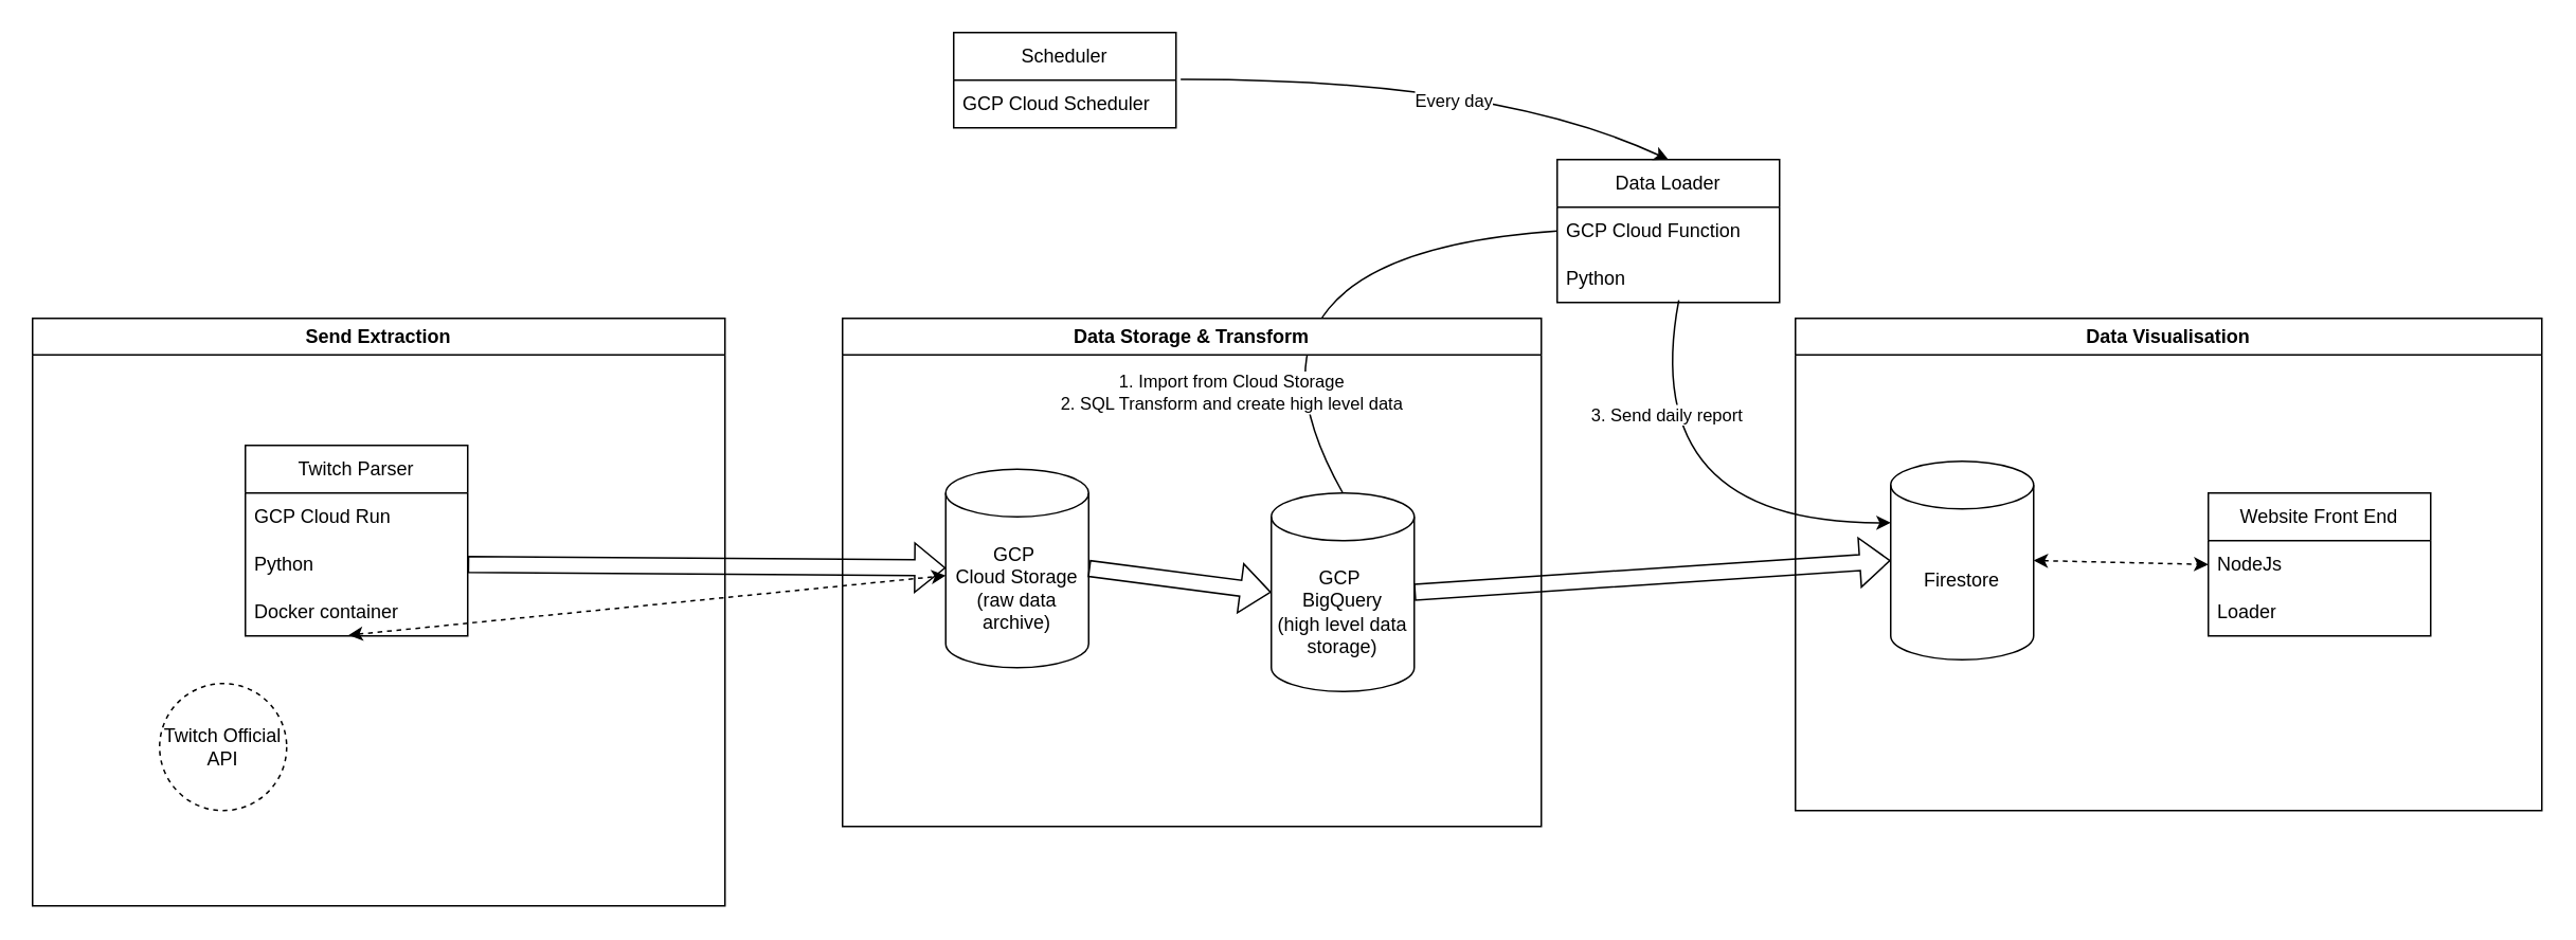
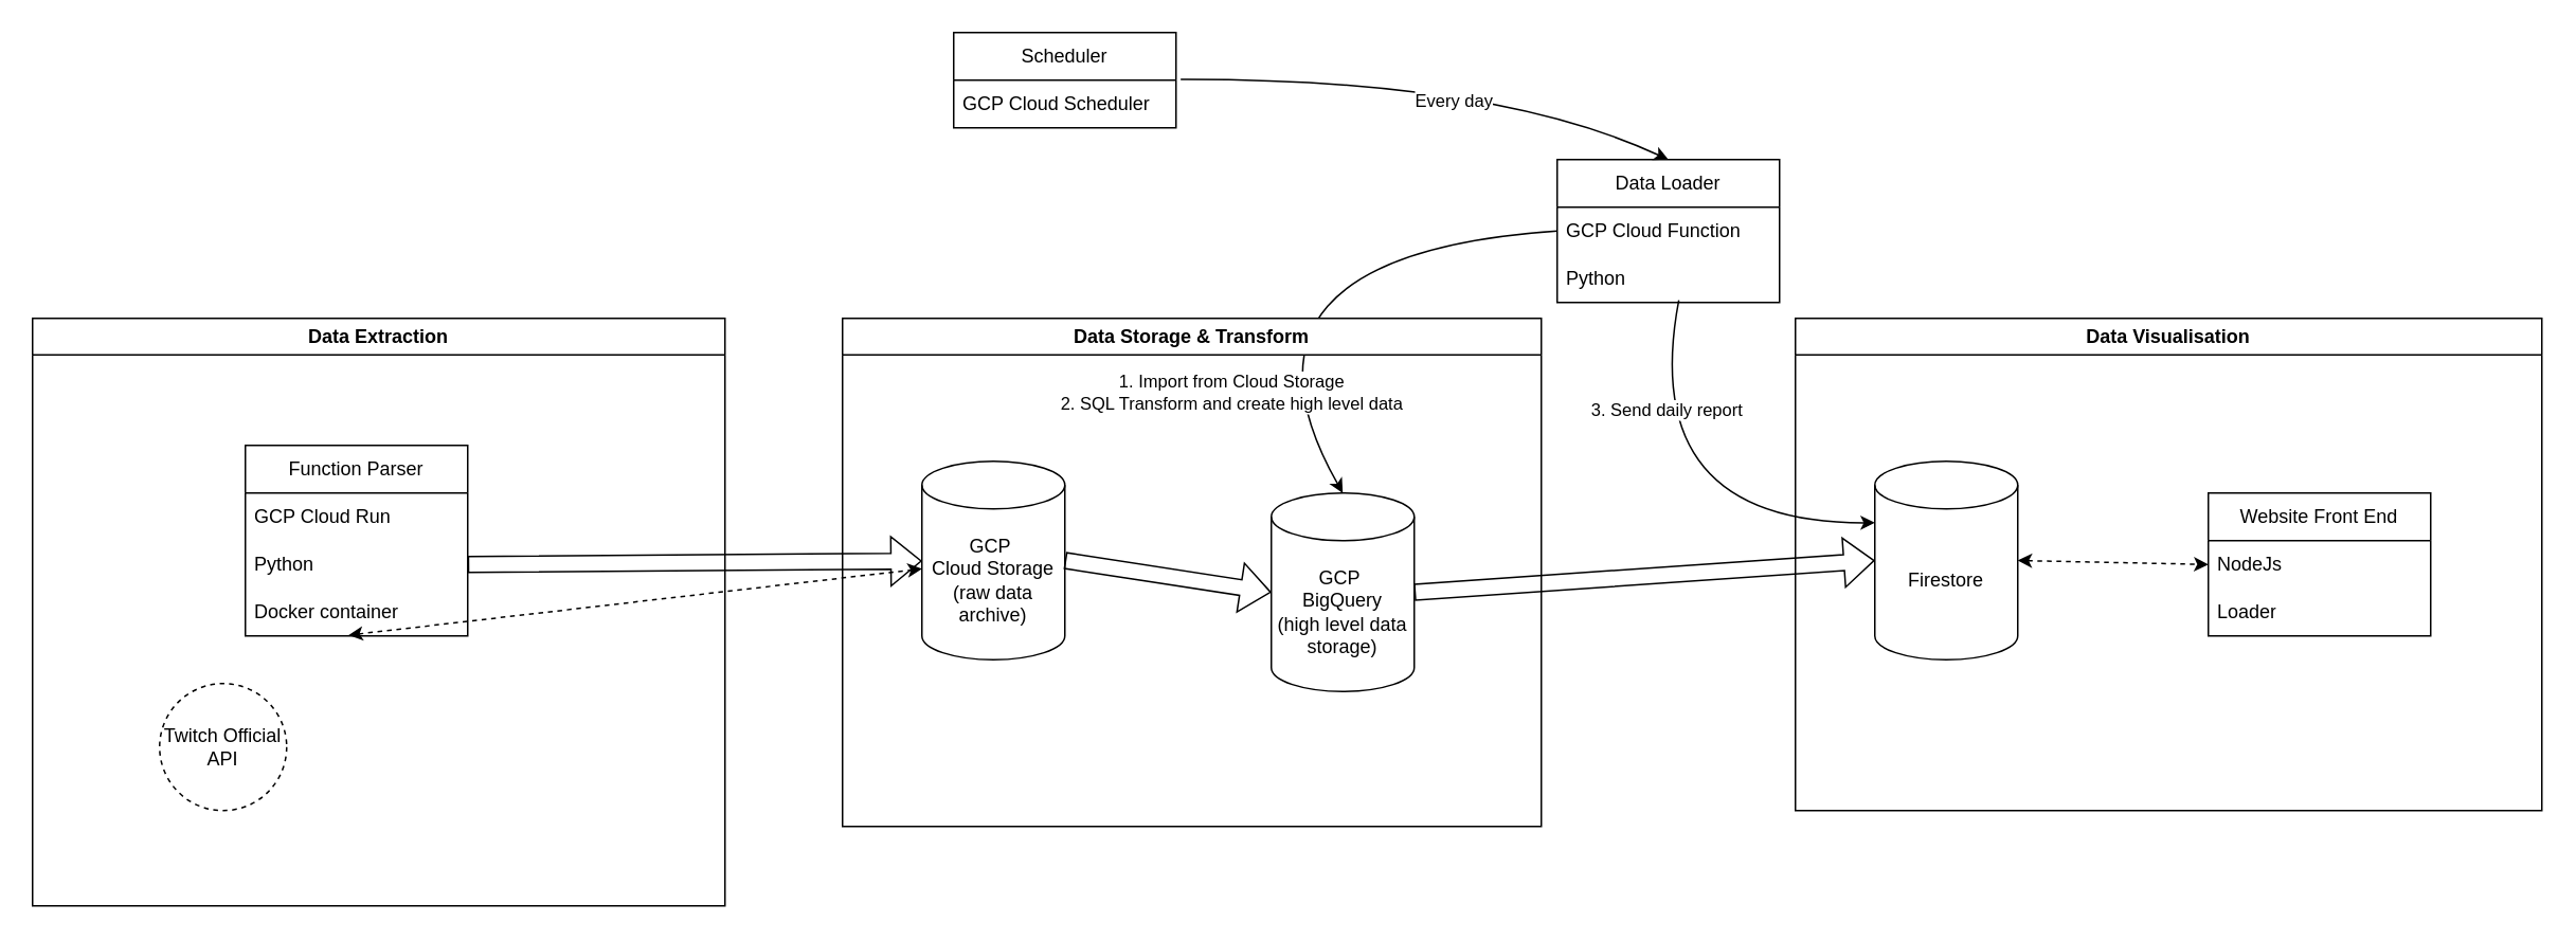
  <mxCell id="0" />
  <mxCell id="1" parent="0" />
  <mxCell id="2" value="Scheduler" style="swimlane;fontStyle=0;childLayout=stackLayout;horizontal=1;startSize=30;horizontalStack=0;resizeParent=1;resizeParentMax=0;resizeLast=0;collapsible=1;marginBottom=0;whiteSpace=wrap;html=1;" vertex="1" parent="1"><mxGeometry x="600" y="20" width="140" height="60" as="geometry" /></mxCell>
  <mxCell id="3" value="GCP Cloud Scheduler" style="text;strokeColor=none;fillColor=none;align=left;verticalAlign=middle;spacingLeft=4;spacingRight=4;overflow=hidden;points=[[0,0.5],[1,0.5]];portConstraint=eastwest;rotatable=0;whiteSpace=wrap;html=1;" vertex="1" parent="2"><mxGeometry y="30" width="140" height="30" as="geometry" /></mxCell>
  <mxCell id="4" value="" style="shape=flexArrow;endArrow=classic;html=1;rounded=0;exitX=1;exitY=0.5;exitDx=0;exitDy=0;" edge="1" parent="1" source="21" target="27"><mxGeometry width="50" height="50" relative="1" as="geometry"><mxPoint x="270" y="320" as="sourcePoint" /><mxPoint x="690" y="290" as="targetPoint" /></mxGeometry></mxCell>
  <mxCell id="5" value="Data Loader" style="swimlane;fontStyle=0;childLayout=stackLayout;horizontal=1;startSize=30;horizontalStack=0;resizeParent=1;resizeParentMax=0;resizeLast=0;collapsible=1;marginBottom=0;whiteSpace=wrap;html=1;" vertex="1" parent="1"><mxGeometry x="980" y="100" width="140" height="90" as="geometry" /></mxCell>
  <mxCell id="6" value="GCP Cloud Function" style="text;strokeColor=none;fillColor=none;align=left;verticalAlign=middle;spacingLeft=4;spacingRight=4;overflow=hidden;points=[[0,0.5],[1,0.5]];portConstraint=eastwest;rotatable=0;whiteSpace=wrap;html=1;" vertex="1" parent="5"><mxGeometry y="30" width="140" height="30" as="geometry" /></mxCell>
  <mxCell id="7" value="Python" style="text;strokeColor=none;fillColor=none;align=left;verticalAlign=middle;spacingLeft=4;spacingRight=4;overflow=hidden;points=[[0,0.5],[1,0.5]];portConstraint=eastwest;rotatable=0;whiteSpace=wrap;html=1;" vertex="1" parent="5"><mxGeometry y="60" width="140" height="30" as="geometry" /></mxCell>
- <mxCell id="8" value="1. Import from Cloud Storage&lt;br&gt;2. SQL Transform and create high level data" style="curved=1;endArrow=none;html=1;rounded=0;exitX=0;exitY=0.5;exitDx=0;exitDy=0;entryX=0.5;entryY=0;entryDx=0;entryDy=0;entryPerimeter=0;" edge="1" parent="1" source="6" target="26"><mxGeometry x="0.548" y="-30" width="50" height="50" relative="1" as="geometry"><mxPoint x="820" y="300" as="sourcePoint" /><mxPoint x="870" y="250" as="targetPoint" /><Array as="points"><mxPoint x="760" y="160" /></Array><mxPoint as="offset" /></mxGeometry></mxCell>
+ <mxCell id="8" value="1. Import from Cloud Storage&lt;br&gt;2. SQL Transform and create high level data" style="curved=1;endArrow=classic;html=1;rounded=0;exitX=0;exitY=0.5;exitDx=0;exitDy=0;entryX=0.5;entryY=0;entryDx=0;entryDy=0;entryPerimeter=0;" edge="1" parent="1" source="6" target="26"><mxGeometry x="0.548" y="-30" width="50" height="50" relative="1" as="geometry"><mxPoint x="820" y="300" as="sourcePoint" /><mxPoint x="870" y="250" as="targetPoint" /><Array as="points"><mxPoint x="760" y="160" /></Array><mxPoint as="offset" /></mxGeometry></mxCell>
  <mxCell id="9" value="Every day" style="curved=1;endArrow=classic;html=1;rounded=0;entryX=0.5;entryY=0;entryDx=0;entryDy=0;exitX=1.021;exitY=-0.017;exitDx=0;exitDy=0;exitPerimeter=0;" edge="1" parent="1" source="3" target="5"><mxGeometry x="0.081" y="-14" width="50" height="50" relative="1" as="geometry"><mxPoint x="638" y="100" as="sourcePoint" /><mxPoint x="460" y="281" as="targetPoint" /><Array as="points"><mxPoint x="940" y="49" /></Array><mxPoint as="offset" /></mxGeometry></mxCell>
  <mxCell id="10" value="3. Send daily report" style="curved=1;endArrow=classic;html=1;rounded=0;exitX=0.547;exitY=0.954;exitDx=0;exitDy=0;entryX=0;entryY=0;entryDx=0;entryDy=38.75;entryPerimeter=0;exitPerimeter=0;" edge="1" parent="1" source="7" target="13"><mxGeometry x="-0.521" y="7" width="50" height="50" relative="1" as="geometry"><mxPoint x="810" y="147" as="sourcePoint" /><mxPoint x="993" y="220" as="targetPoint" /><Array as="points"><mxPoint x="1030" y="329" /></Array><mxPoint x="-1" y="-1" as="offset" /></mxGeometry></mxCell>
  <mxCell id="11" value="" style="shape=flexArrow;endArrow=classic;html=1;rounded=0;entryX=0;entryY=0.5;entryDx=0;entryDy=0;entryPerimeter=0;exitX=1;exitY=0.5;exitDx=0;exitDy=0;exitPerimeter=0;" edge="1" parent="1" source="26" target="13"><mxGeometry width="50" height="50" relative="1" as="geometry"><mxPoint x="850" y="327" as="sourcePoint" /><mxPoint x="1010" y="330" as="targetPoint" /></mxGeometry></mxCell>
  <mxCell id="12" value="Data Visualisation" style="swimlane;whiteSpace=wrap;html=1;" vertex="1" parent="1"><mxGeometry x="1130" y="200" width="470" height="310" as="geometry" /></mxCell>
- <mxCell id="13" value="Firestore" style="shape=cylinder3;whiteSpace=wrap;html=1;boundedLbl=1;backgroundOutline=1;size=15;" vertex="1" parent="12"><mxGeometry x="60" y="90" width="90" height="125" as="geometry" /></mxCell>
+ <mxCell id="13" value="Firestore" style="shape=cylinder3;whiteSpace=wrap;html=1;boundedLbl=1;backgroundOutline=1;size=15;" vertex="1" parent="12"><mxGeometry x="50" y="90" width="90" height="125" as="geometry" /></mxCell>
  <mxCell id="14" value="Website Front End" style="swimlane;fontStyle=0;childLayout=stackLayout;horizontal=1;startSize=30;horizontalStack=0;resizeParent=1;resizeParentMax=0;resizeLast=0;collapsible=1;marginBottom=0;whiteSpace=wrap;html=1;" vertex="1" parent="12"><mxGeometry x="260" y="110" width="140" height="90" as="geometry" /></mxCell>
  <mxCell id="15" value="NodeJs" style="text;strokeColor=none;fillColor=none;align=left;verticalAlign=middle;spacingLeft=4;spacingRight=4;overflow=hidden;points=[[0,0.5],[1,0.5]];portConstraint=eastwest;rotatable=0;whiteSpace=wrap;html=1;" vertex="1" parent="14"><mxGeometry y="30" width="140" height="30" as="geometry" /></mxCell>
  <mxCell id="16" value="Loader" style="text;strokeColor=none;fillColor=none;align=left;verticalAlign=middle;spacingLeft=4;spacingRight=4;overflow=hidden;points=[[0,0.5],[1,0.5]];portConstraint=eastwest;rotatable=0;whiteSpace=wrap;html=1;" vertex="1" parent="14"><mxGeometry y="60" width="140" height="30" as="geometry" /></mxCell>
  <mxCell id="17" value="" style="endArrow=classic;startArrow=classic;html=1;rounded=0;exitX=1;exitY=0.5;exitDx=0;exitDy=0;exitPerimeter=0;entryX=0;entryY=0.5;entryDx=0;entryDy=0;dashed=1;" edge="1" parent="12" source="13" target="15"><mxGeometry width="50" height="50" relative="1" as="geometry"><mxPoint x="-70" y="20" as="sourcePoint" /><mxPoint x="-20" y="-30" as="targetPoint" /></mxGeometry></mxCell>
- <mxCell id="18" value="Send Extraction" style="swimlane;whiteSpace=wrap;html=1;" vertex="1" parent="1"><mxGeometry x="20" y="200" width="436" height="370" as="geometry" /></mxCell>
- <mxCell id="19" value="Twitch Parser" style="swimlane;fontStyle=0;childLayout=stackLayout;horizontal=1;startSize=30;horizontalStack=0;resizeParent=1;resizeParentMax=0;resizeLast=0;collapsible=1;marginBottom=0;whiteSpace=wrap;html=1;" vertex="1" parent="18"><mxGeometry x="134" y="80" width="140" height="120" as="geometry" /></mxCell>
+ <mxCell id="18" value="Data Extraction" style="swimlane;whiteSpace=wrap;html=1;" vertex="1" parent="1"><mxGeometry x="20" y="200" width="436" height="370" as="geometry" /></mxCell>
+ <mxCell id="19" value="Function Parser" style="swimlane;fontStyle=0;childLayout=stackLayout;horizontal=1;startSize=30;horizontalStack=0;resizeParent=1;resizeParentMax=0;resizeLast=0;collapsible=1;marginBottom=0;whiteSpace=wrap;html=1;" vertex="1" parent="18"><mxGeometry x="134" y="80" width="140" height="120" as="geometry" /></mxCell>
  <mxCell id="20" value="GCP Cloud Run" style="text;strokeColor=none;fillColor=none;align=left;verticalAlign=middle;spacingLeft=4;spacingRight=4;overflow=hidden;points=[[0,0.5],[1,0.5]];portConstraint=eastwest;rotatable=0;whiteSpace=wrap;html=1;" vertex="1" parent="19"><mxGeometry y="30" width="140" height="30" as="geometry" /></mxCell>
  <mxCell id="21" value="Python" style="text;strokeColor=none;fillColor=none;align=left;verticalAlign=middle;spacingLeft=4;spacingRight=4;overflow=hidden;points=[[0,0.5],[1,0.5]];portConstraint=eastwest;rotatable=0;whiteSpace=wrap;html=1;" vertex="1" parent="19"><mxGeometry y="60" width="140" height="30" as="geometry" /></mxCell>
  <mxCell id="22" value="Docker container" style="text;strokeColor=none;fillColor=none;align=left;verticalAlign=middle;spacingLeft=4;spacingRight=4;overflow=hidden;points=[[0,0.5],[1,0.5]];portConstraint=eastwest;rotatable=0;whiteSpace=wrap;html=1;" vertex="1" parent="19"><mxGeometry y="90" width="140" height="30" as="geometry" /></mxCell>
  <mxCell id="23" value="Twitch Official&lt;br&gt;API" style="ellipse;whiteSpace=wrap;html=1;aspect=fixed;dashed=1;" vertex="1" parent="18"><mxGeometry x="80" y="230" width="80" height="80" as="geometry" /></mxCell>
  <mxCell id="24" value="" style="endArrow=classic;html=1;rounded=0;exitX=0.464;exitY=0.983;exitDx=0;exitDy=0;exitPerimeter=0;dashed=1;startArrow=classic;startFill=1;" edge="1" parent="18" source="22" target="27"><mxGeometry width="50" height="50" relative="1" as="geometry"><mxPoint x="-34" y="-70" as="sourcePoint" /><mxPoint x="16" y="-120" as="targetPoint" /></mxGeometry></mxCell>
  <mxCell id="25" value="Data Storage &amp;amp; Transform" style="swimlane;whiteSpace=wrap;html=1;" vertex="1" parent="1"><mxGeometry x="530" y="200" width="440" height="320" as="geometry" /></mxCell>
  <mxCell id="26" value="GCP&amp;nbsp;&lt;br&gt;BigQuery&lt;br&gt;(high level data storage)" style="shape=cylinder3;whiteSpace=wrap;html=1;boundedLbl=1;backgroundOutline=1;size=15;" vertex="1" parent="25"><mxGeometry x="270" y="110" width="90" height="125" as="geometry" /></mxCell>
- <mxCell id="27" value="GCP&amp;nbsp;&lt;br&gt;Cloud Storage&lt;br&gt;(raw data archive)" style="shape=cylinder3;whiteSpace=wrap;html=1;boundedLbl=1;backgroundOutline=1;size=15;" vertex="1" parent="25"><mxGeometry x="65" y="95" width="90" height="125" as="geometry" /></mxCell>
+ <mxCell id="27" value="GCP&amp;nbsp;&lt;br&gt;Cloud Storage&lt;br&gt;(raw data archive)" style="shape=cylinder3;whiteSpace=wrap;html=1;boundedLbl=1;backgroundOutline=1;size=15;" vertex="1" parent="25"><mxGeometry x="50" y="90" width="90" height="125" as="geometry" /></mxCell>
  <mxCell id="28" value="" style="shape=flexArrow;endArrow=classic;html=1;rounded=0;entryX=0;entryY=0.5;entryDx=0;entryDy=0;entryPerimeter=0;exitX=1;exitY=0.5;exitDx=0;exitDy=0;exitPerimeter=0;" edge="1" parent="25" source="27" target="26"><mxGeometry width="50" height="50" relative="1" as="geometry"><mxPoint x="-120" y="-123" as="sourcePoint" /><mxPoint x="50" y="-123" as="targetPoint" /></mxGeometry></mxCell>
